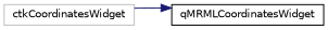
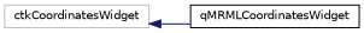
  digraph {
    rankdir=LR
    node [fontname=Helvetica fontsize=10 shape=record]
    n1 [color=grey75 height=0.2 label=ctkCoordinatesWidget width=0.4]
    n2 [color=black height=0.2 label=qMRMLCoordinatesWidget width=0.4]
-   n2 -> n1 [color=midnightblue dir=back fontname=Helvetica fontsize=10 labelfontname=Helvetica labelfontsize=10 style=solid]
+   n1 -> n2 [color=midnightblue dir=back fontname=Helvetica fontsize=10 labelfontname=Helvetica labelfontsize=10 style=solid]
  }
